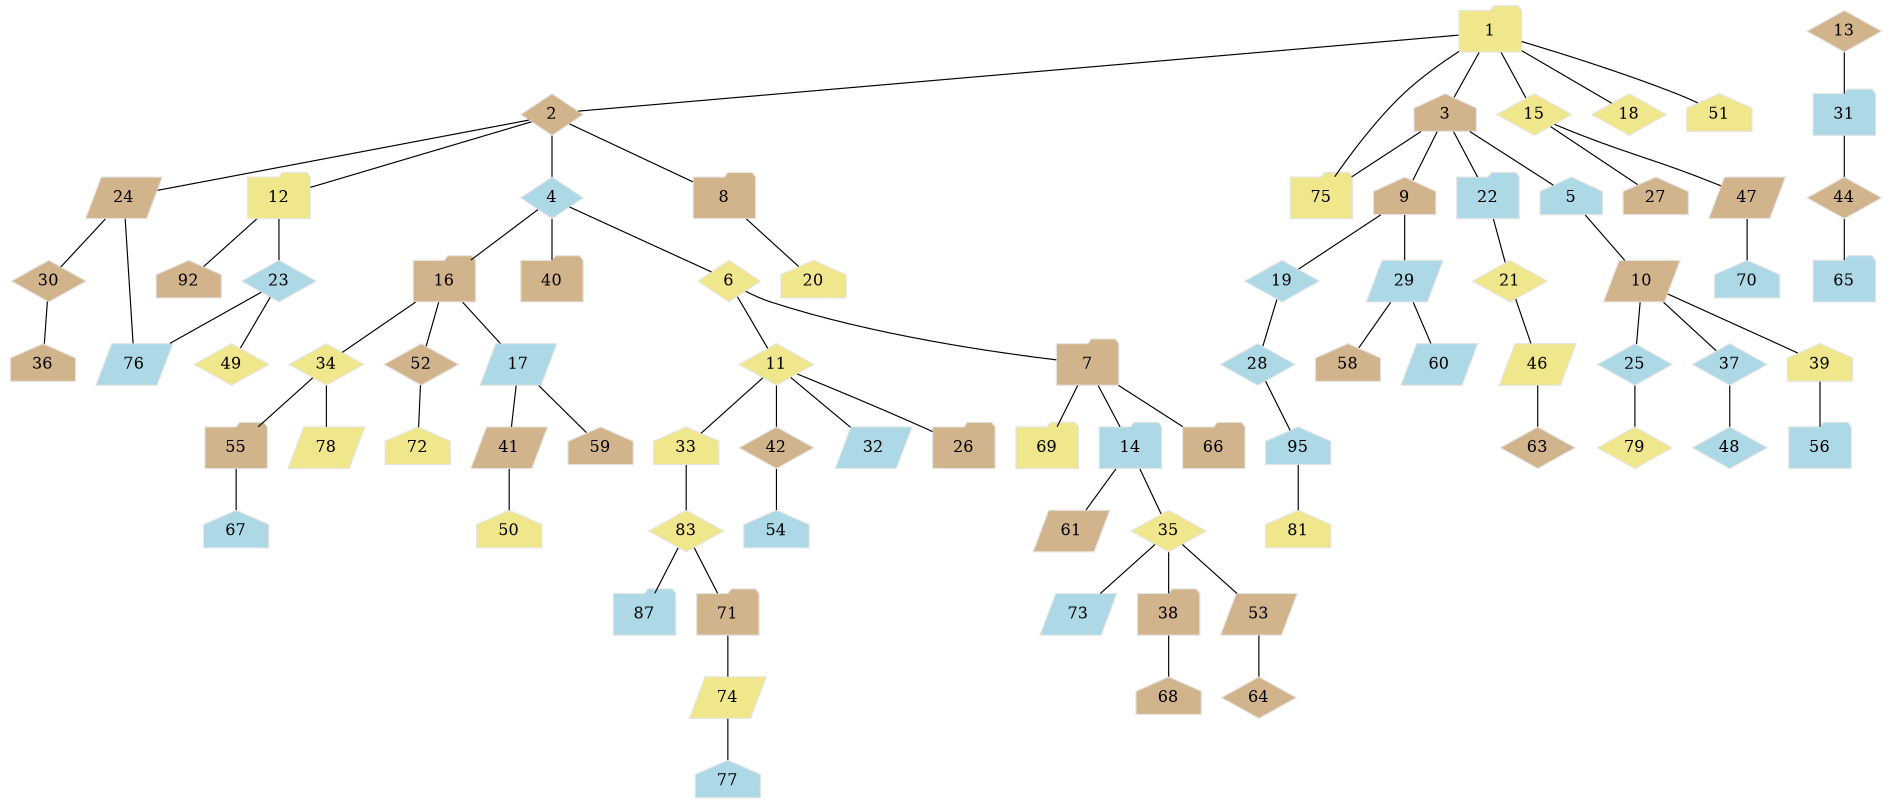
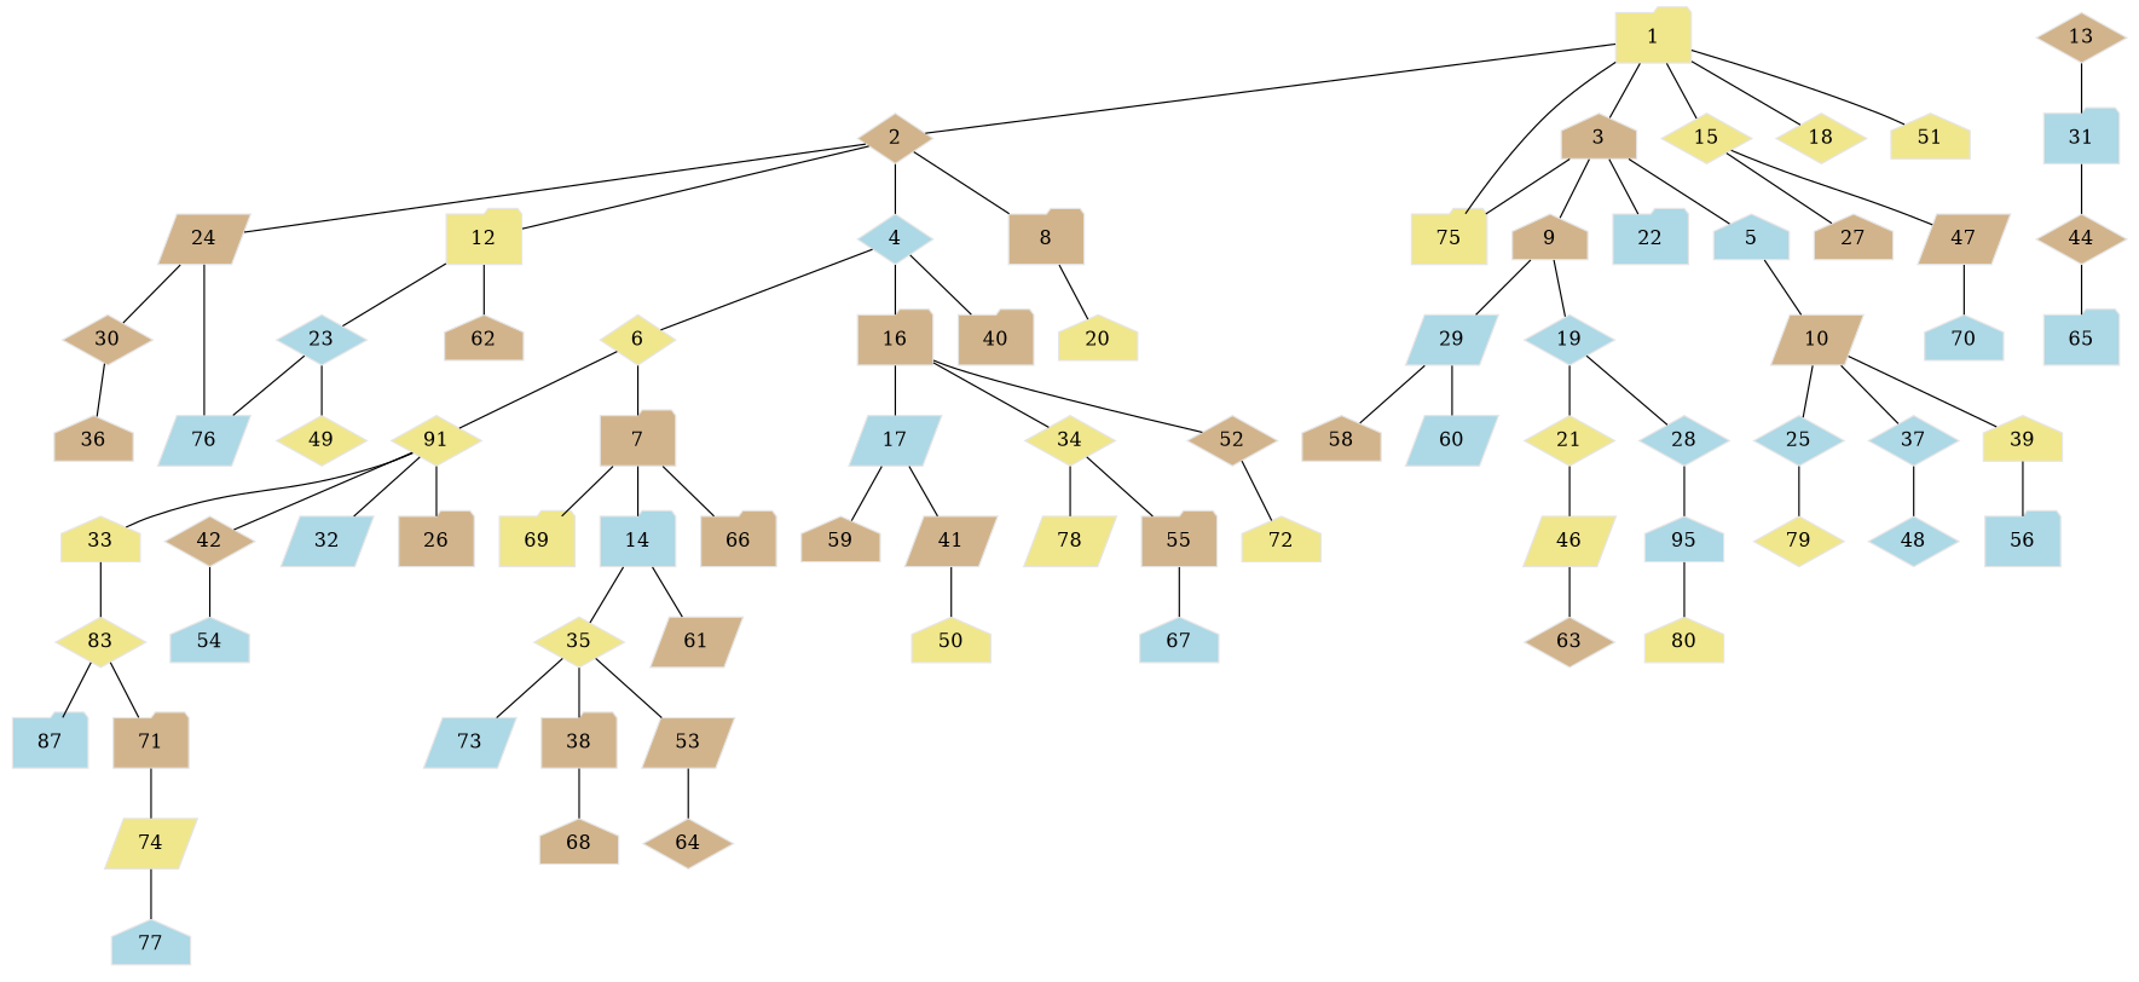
  graph {
    node [color=gray90 fillcolor=tan shape=diamond style=filled]
    edge [weight=1.0]
    1 [fillcolor=khaki shape=folder]
    2
    3 [shape=house]
    15 [fillcolor=khaki]
    18 [fillcolor=khaki]
    51 [fillcolor=khaki shape=house]
    75 [fillcolor=khaki shape=folder]
    4 [fillcolor=lightblue]
    8 [shape=folder]
    12 [fillcolor=khaki shape=folder]
    24 [shape=parallelogram]
    5 [fillcolor=lightblue shape=house]
    9 [shape=house]
    22 [fillcolor=lightblue shape=folder]
    31 [fillcolor=lightblue shape=folder]
    13
    27 [shape=house]
    47 [shape=parallelogram]
    6 [fillcolor=khaki]
    16 [shape=folder]
    40 [shape=folder]
    20 [fillcolor=khaki shape=house]
    23 [fillcolor=lightblue]
-   62 [shape=house label=92]
+   62 [shape=house]
    76 [fillcolor=lightblue shape=parallelogram]
    30
    10 [shape=parallelogram]
    19 [fillcolor=lightblue]
    29 [fillcolor=lightblue shape=parallelogram]
    7 [shape=folder]
-   11 [fillcolor=khaki]
+   11 [fillcolor=khaki label=91]
    17 [fillcolor=lightblue shape=parallelogram]
    34 [fillcolor=khaki]
    52
    25 [fillcolor=lightblue]
    37 [fillcolor=lightblue]
    39 [fillcolor=khaki shape=house]
    14 [fillcolor=lightblue shape=folder]
    66 [shape=folder]
    69 [fillcolor=khaki shape=folder]
    32 [fillcolor=lightblue shape=parallelogram]
    26 [shape=folder]
    33 [fillcolor=khaki shape=house]
    42
    35 [fillcolor=khaki]
    61 [shape=parallelogram]
    21 [fillcolor=khaki]
    28 [fillcolor=lightblue]
    58 [shape=house]
    60 [fillcolor=lightblue shape=parallelogram]
    79 [fillcolor=khaki]
    48 [fillcolor=lightblue]
    56 [fillcolor=lightblue shape=folder]
    n54 [fillcolor=khaki label=83]
    54 [fillcolor=lightblue shape=house]
    49 [fillcolor=khaki]
    44
    38 [shape=folder]
    53 [shape=parallelogram]
    73 [fillcolor=lightblue shape=parallelogram]
    70 [fillcolor=lightblue shape=house]
    41 [shape=parallelogram]
    59 [shape=house]
    55 [shape=folder]
    78 [fillcolor=khaki shape=parallelogram]
    72 [fillcolor=khaki shape=house]
    50 [fillcolor=khaki shape=house]
    46 [fillcolor=khaki shape=parallelogram]
    n69 [fillcolor=lightblue label=95 shape=house]
    63
    36 [shape=house]
-   80 [fillcolor=khaki shape=house label=81]
+   80 [fillcolor=khaki shape=house]
    65 [fillcolor=lightblue shape=folder]
    n74 [fillcolor=lightblue label=87 shape=folder]
    71 [shape=folder]
    67 [fillcolor=lightblue shape=house]
    68 [shape=house]
    64
    74 [fillcolor=khaki shape=parallelogram]
    77 [fillcolor=lightblue shape=house]
    1 -- 2
    1 -- 3
    1 -- 15
    1 -- 18
    1 -- 51
    1 -- 75
    2 -- 4
    2 -- 8
    2 -- 12
    2 -- 24
    3 -- 75
    3 -- 5
    3 -- 9
    3 -- 22
    15 -- 27
    15 -- 47
    4 -- 6
    4 -- 16
    4 -- 40
    8 -- 20
    12 -- 23
    12 -- 62
    24 -- 76
    24 -- 30
    5 -- 10
    9 -- 19
    9 -- 29
    31 -- 44
    13 -- 31
    47 -- 70
    6 -- 7
    6 -- 11
    16 -- 17
    16 -- 34
    16 -- 52
    23 -- 76
    23 -- 49
    30 -- 36
    10 -- 25
    10 -- 37
    10 -- 39
-   22 -- 21
+   19 -- 21
    19 -- 28
    29 -- 58
    29 -- 60
    7 -- 14
    7 -- 66
    7 -- 69
    11 -- 32
    11 -- 26
    11 -- 33
    11 -- 42
    17 -- 41
    17 -- 59
    34 -- 55
    34 -- 78
    52 -- 72 [weight=2.0]
    25 -- 79
    37 -- 48
    39 -- 56
    14 -- 35
    14 -- 61
    33 -- n54
    42 -- 54
    35 -- 38
    35 -- 53
    35 -- 73
    21 -- 46
    28 -- n69
    n54 -- n74
    n54 -- 71
    44 -- 65
    38 -- 68
    53 -- 64
    41 -- 50
    55 -- 67
    46 -- 63
    n69 -- 80
    71 -- 74
    74 -- 77
  }
